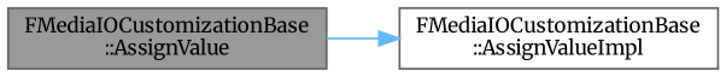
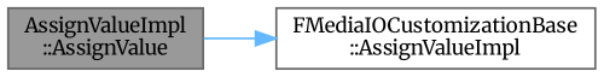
  digraph {
    rankdir=LR
    fontname=Merriweather
    node [fontname=Merriweather fontsize=10 shape=box style=filled]
-   n1 [color=gray40 fillcolor=grey60 fontcolor=black height=0.2 label="FMediaIOCustomizationBase\l::AssignValue" width=0.4]
+   n1 [color=gray40 fillcolor=grey60 fontcolor=black height=0.2 label="AssignValueImpl\l::AssignValue" width=0.4]
    n2 [color=grey40 fillcolor=white height=0.2 label="FMediaIOCustomizationBase\l::AssignValueImpl" width=0.4]
    n1 -> n2 [color=steelblue1 fontname=Merriweather fontsize=10 labelfontname=Helvetica labelfontsize=10 style=solid]
  }
